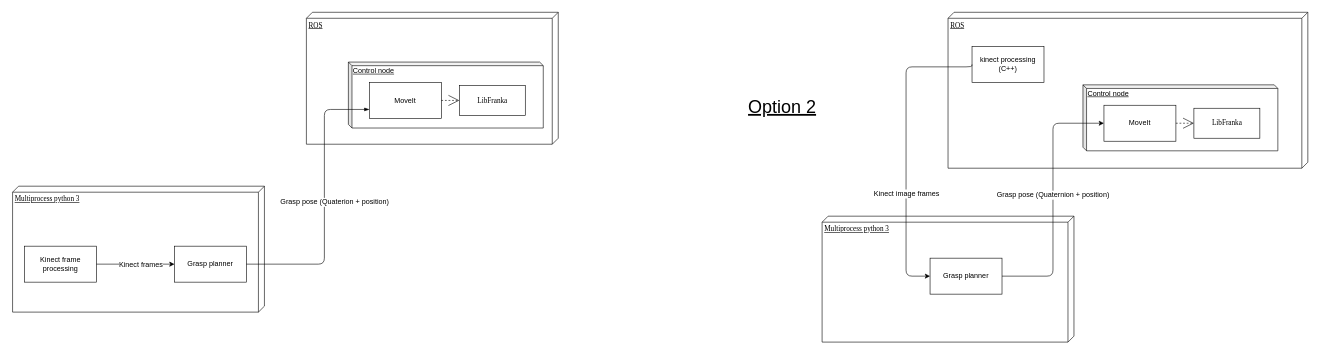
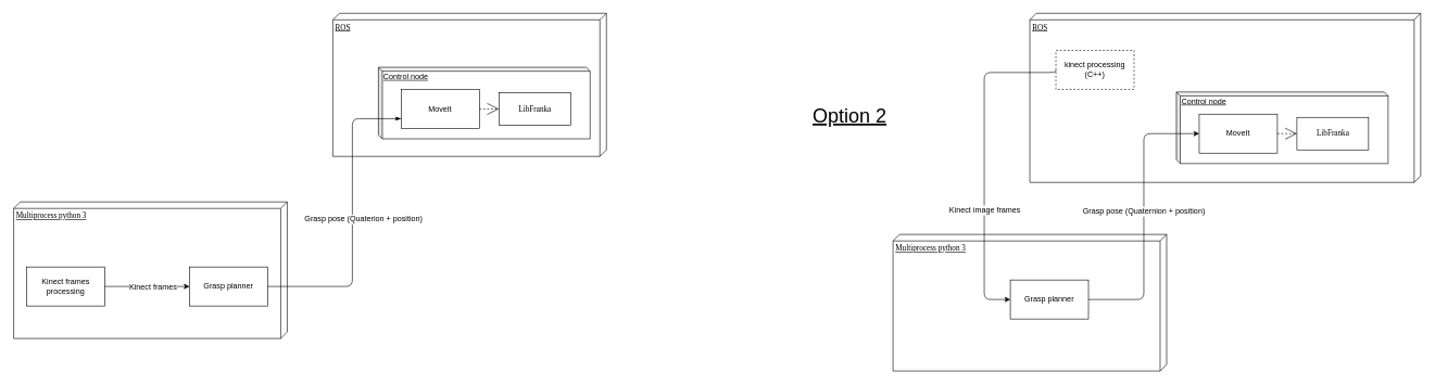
  <mxCell id="0" />
  <mxCell id="1" parent="0" />
  <mxCell id="2" value="ROS" style="verticalAlign=top;align=left;spacingTop=8;spacingLeft=2;spacingRight=12;shape=cube;size=10;direction=south;fontStyle=4;html=1;rounded=0;shadow=0;comic=0;labelBackgroundColor=none;strokeColor=#000000;strokeWidth=1;fillColor=#ffffff;fontFamily=Verdana;fontSize=12;fontColor=#000000;" parent="1" vertex="1"><mxGeometry x="510" y="20" width="420" height="220" as="geometry" /></mxCell>
  <mxCell id="3" value="Multiprocess python 3" style="verticalAlign=top;align=left;spacingTop=8;spacingLeft=2;spacingRight=12;shape=cube;size=10;direction=south;fontStyle=4;html=1;rounded=0;shadow=0;comic=0;labelBackgroundColor=none;strokeColor=#000000;strokeWidth=1;fillColor=#ffffff;fontFamily=Verdana;fontSize=12;fontColor=#000000;" parent="1" vertex="1"><mxGeometry x="20" y="310" width="420" height="210" as="geometry" /></mxCell>
  <mxCell id="4" style="edgeStyle=orthogonalEdgeStyle;rounded=0;html=1;dashed=1;labelBackgroundColor=none;startArrow=none;startFill=0;startSize=8;endArrow=open;endFill=0;endSize=16;fontFamily=Verdana;fontSize=12;" parent="1" edge="1"><mxGeometry relative="1" as="geometry"><mxPoint x="660" y="124.714" as="sourcePoint" /><mxPoint x="700" y="140" as="targetPoint" /></mxGeometry></mxCell>
  <mxCell id="5" value="Grasp planner" style="rounded=0;whiteSpace=wrap;html=1;" vertex="1" parent="1"><mxGeometry x="290" y="410" width="120" height="60" as="geometry" /></mxCell>
- <mxCell id="6" value="Kinect frame processing" style="rounded=0;whiteSpace=wrap;html=1;" vertex="1" parent="1"><mxGeometry x="40" y="410" width="120" height="60" as="geometry" /></mxCell>
+ <mxCell id="6" value="Kinect frames processing" style="rounded=0;whiteSpace=wrap;html=1;" vertex="1" parent="1"><mxGeometry x="40" y="410" width="120" height="60" as="geometry" /></mxCell>
  <mxCell id="7" value="ROS" style="verticalAlign=top;align=left;spacingTop=8;spacingLeft=2;spacingRight=12;shape=cube;size=10;direction=south;fontStyle=4;html=1;rounded=0;shadow=0;comic=0;labelBackgroundColor=none;strokeColor=#000000;strokeWidth=1;fillColor=#ffffff;fontFamily=Verdana;fontSize=12;fontColor=#000000;" vertex="1" parent="1"><mxGeometry x="1580" y="20" width="600" height="260" as="geometry" /></mxCell>
  <mxCell id="8" value="Multiprocess python 3" style="verticalAlign=top;align=left;spacingTop=8;spacingLeft=2;spacingRight=12;shape=cube;size=10;direction=south;fontStyle=4;html=1;rounded=0;shadow=0;comic=0;labelBackgroundColor=none;strokeColor=#000000;strokeWidth=1;fillColor=#ffffff;fontFamily=Verdana;fontSize=12;fontColor=#000000;" vertex="1" parent="1"><mxGeometry x="1370" y="360" width="420" height="210" as="geometry" /></mxCell>
  <mxCell id="9" value="Grasp planner" style="rounded=0;whiteSpace=wrap;html=1;" vertex="1" parent="1"><mxGeometry x="1550" y="430" width="120" height="60" as="geometry" /></mxCell>
- <mxCell id="10" value="kinect processing (C++)" style="rounded=0;whiteSpace=wrap;html=1;labelBackgroundColor=none;" vertex="1" parent="1"><mxGeometry x="1620" y="77" width="120" height="60" as="geometry" /></mxCell>
+ <mxCell id="10" value="kinect processing (C++)" style="rounded=0;whiteSpace=wrap;html=1;labelBackgroundColor=none;dashed=1;" vertex="1" parent="1"><mxGeometry x="1620" y="77" width="120" height="60" as="geometry" /></mxCell>
  <mxCell id="11" value="" style="endArrow=classic;html=1;exitX=0;exitY=0.5;exitDx=0;exitDy=0;edgeStyle=orthogonalEdgeStyle;entryX=0;entryY=0.5;entryDx=0;entryDy=0;" edge="1" parent="1" source="10" target="9"><mxGeometry width="50" height="50" relative="1" as="geometry"><mxPoint x="50" y="640" as="sourcePoint" /><mxPoint x="100" y="590" as="targetPoint" /><Array as="points"><mxPoint x="1510" y="111" /><mxPoint x="1510" y="460" /></Array></mxGeometry></mxCell>
  <mxCell id="12" value="Kinect image frames" style="text;html=1;resizable=0;points=[];align=center;verticalAlign=middle;labelBackgroundColor=#ffffff;" vertex="1" connectable="0" parent="11"><mxGeometry x="0.222" y="2" relative="1" as="geometry"><mxPoint x="-1.5" y="18" as="offset" /></mxGeometry></mxCell>
  <mxCell id="13" value="&lt;u&gt;Control node&lt;br&gt;&lt;br&gt;&lt;br&gt;&lt;br&gt;&lt;br&gt;&lt;br&gt;&lt;br&gt;&lt;/u&gt;" style="shape=cube;whiteSpace=wrap;html=1;boundedLbl=1;backgroundOutline=1;darkOpacity=0.05;darkOpacity2=0.1;labelBackgroundColor=none;size=6;align=left;" vertex="1" parent="1"><mxGeometry x="1805" y="141" width="325" height="110" as="geometry" /></mxCell>
  <mxCell id="14" value="MoveIt&lt;br&gt;" style="rounded=0;whiteSpace=wrap;html=1;" vertex="1" parent="1"><mxGeometry x="1840" y="175" width="120" height="60" as="geometry" /></mxCell>
  <mxCell id="15" value="LibFranka" style="html=1;rounded=0;shadow=0;comic=0;labelBackgroundColor=none;strokeColor=#000000;strokeWidth=1;fillColor=#ffffff;fontFamily=Verdana;fontSize=12;fontColor=#000000;align=center;" vertex="1" parent="1"><mxGeometry x="1990" y="180" width="110" height="50" as="geometry" /></mxCell>
  <mxCell id="16" style="edgeStyle=orthogonalEdgeStyle;rounded=0;html=1;dashed=1;labelBackgroundColor=none;startArrow=none;startFill=0;startSize=8;endArrow=open;endFill=0;endSize=16;fontFamily=Verdana;fontSize=12;" edge="1" parent="1" source="14" target="15"><mxGeometry relative="1" as="geometry"><mxPoint x="1960" y="104.714" as="sourcePoint" /></mxGeometry></mxCell>
  <mxCell id="17" value="" style="endArrow=classic;html=1;edgeStyle=orthogonalEdgeStyle;entryX=0;entryY=0.5;entryDx=0;entryDy=0;" edge="1" parent="1" source="9" target="14"><mxGeometry width="50" height="50" relative="1" as="geometry"><mxPoint x="1830" y="368" as="sourcePoint" /><mxPoint x="1880" y="318" as="targetPoint" /></mxGeometry></mxCell>
  <mxCell id="18" value="Grasp pose (Quaternion + position)" style="text;html=1;resizable=0;points=[];align=center;verticalAlign=middle;labelBackgroundColor=#ffffff;" vertex="1" connectable="0" parent="17"><mxGeometry x="0.042" y="1" relative="1" as="geometry"><mxPoint as="offset" /></mxGeometry></mxCell>
  <mxCell id="19" value="&lt;u&gt;Control node&lt;br&gt;&lt;br&gt;&lt;br&gt;&lt;br&gt;&lt;br&gt;&lt;br&gt;&lt;br&gt;&lt;/u&gt;" style="shape=cube;whiteSpace=wrap;html=1;boundedLbl=1;backgroundOutline=1;darkOpacity=0.05;darkOpacity2=0.1;labelBackgroundColor=none;size=6;align=left;" vertex="1" parent="1"><mxGeometry x="580" y="103" width="325" height="110" as="geometry" /></mxCell>
  <mxCell id="20" value="MoveIt&lt;br&gt;" style="rounded=0;whiteSpace=wrap;html=1;" vertex="1" parent="1"><mxGeometry x="615" y="137" width="120" height="60" as="geometry" /></mxCell>
  <mxCell id="21" value="LibFranka" style="html=1;rounded=0;shadow=0;comic=0;labelBackgroundColor=none;strokeColor=#000000;strokeWidth=1;fillColor=#ffffff;fontFamily=Verdana;fontSize=12;fontColor=#000000;align=center;" vertex="1" parent="1"><mxGeometry x="765" y="142" width="110" height="50" as="geometry" /></mxCell>
  <mxCell id="22" style="edgeStyle=orthogonalEdgeStyle;rounded=0;html=1;dashed=1;labelBackgroundColor=none;startArrow=none;startFill=0;startSize=8;endArrow=open;endFill=0;endSize=16;fontFamily=Verdana;fontSize=12;" edge="1" parent="1" source="20" target="21"><mxGeometry relative="1" as="geometry"><mxPoint x="1265" y="73.714" as="sourcePoint" /></mxGeometry></mxCell>
  <mxCell id="23" value="" style="endArrow=blockThin;html=1;endFill=1;entryX=0;entryY=0.75;entryDx=0;entryDy=0;edgeStyle=orthogonalEdgeStyle;" edge="1" parent="1" source="5" target="20"><mxGeometry width="50" height="50" relative="1" as="geometry"><mxPoint x="470" y="415" as="sourcePoint" /><mxPoint x="560" y="415" as="targetPoint" /><Array as="points"><mxPoint x="540" y="440" /><mxPoint x="540" y="182" /></Array></mxGeometry></mxCell>
  <mxCell id="24" value="Grasp pose (Quaterion + position)" style="text;html=1;resizable=0;points=[];align=center;verticalAlign=middle;labelBackgroundColor=#ffffff;" vertex="1" connectable="0" parent="23"><mxGeometry x="-0.148" y="1" relative="1" as="geometry"><mxPoint x="17.5" y="-37" as="offset" /></mxGeometry></mxCell>
  <mxCell id="25" value="" style="endArrow=classic;html=1;" edge="1" parent="1" source="6" target="5"><mxGeometry width="50" height="50" relative="1" as="geometry"><mxPoint x="170" y="450" as="sourcePoint" /><mxPoint x="260" y="430" as="targetPoint" /></mxGeometry></mxCell>
  <mxCell id="26" value="Kinect frames" style="text;html=1;resizable=0;points=[];align=center;verticalAlign=middle;labelBackgroundColor=#ffffff;" vertex="1" connectable="0" parent="25"><mxGeometry x="0.125" relative="1" as="geometry"><mxPoint as="offset" /></mxGeometry></mxCell>
  <mxCell id="27" value="Option 2" style="text;html=1;resizable=0;points=[];autosize=1;align=left;verticalAlign=top;spacingTop=-4;fontSize=30;fontStyle=4" vertex="1" parent="1"><mxGeometry x="1245" y="157" width="100" height="30" as="geometry" /></mxCell>
